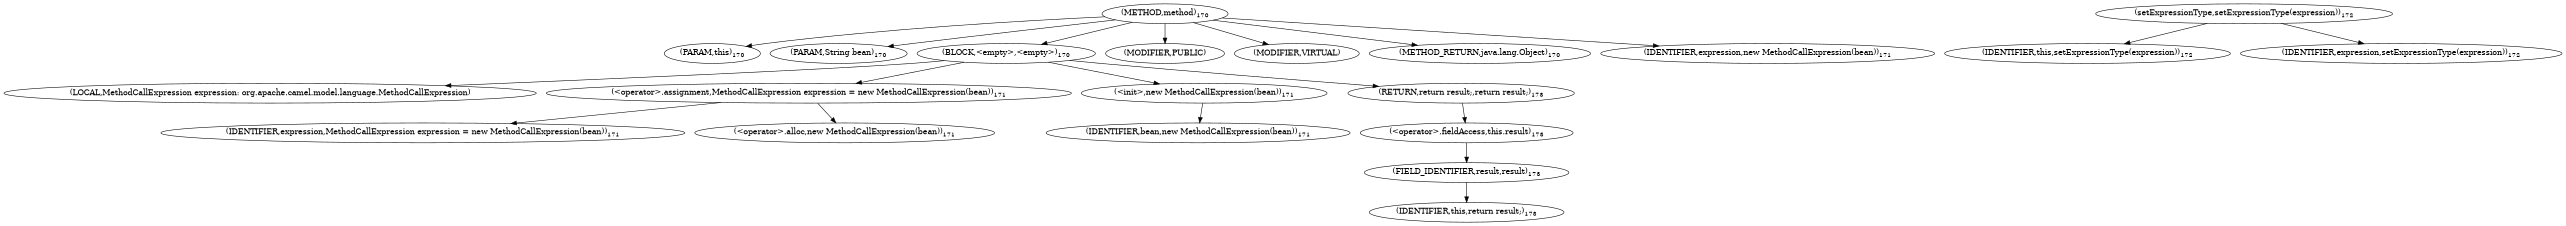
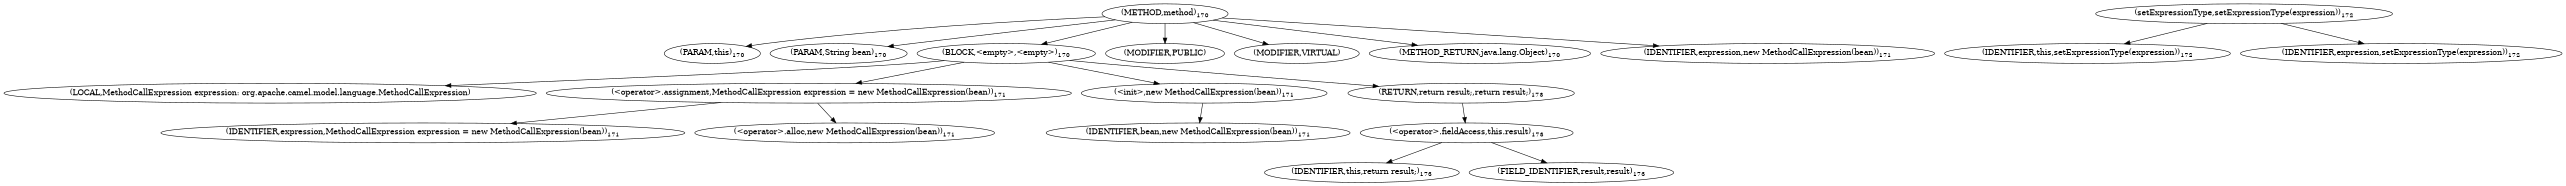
  digraph {
    n1 [label=<(METHOD,method)<SUB>170</SUB>>]
    n2 [label=<(PARAM,this)<SUB>170</SUB>>]
    n3 [label=<(PARAM,String bean)<SUB>170</SUB>>]
    n4 [label=<(BLOCK,&lt;empty&gt;,&lt;empty&gt;)<SUB>170</SUB>>]
    n5 [label=<(MODIFIER,PUBLIC)>]
    n6 [label=<(MODIFIER,VIRTUAL)>]
    n7 [label=<(METHOD_RETURN,java.lang.Object)<SUB>170</SUB>>]
    n8 [label=<(IDENTIFIER,expression,new MethodCallExpression(bean))<SUB>171</SUB>>]
    n9 [label=<(LOCAL,MethodCallExpression expression: org.apache.camel.model.language.MethodCallExpression)>]
    n10 [label=<(&lt;operator&gt;.assignment,MethodCallExpression expression = new MethodCallExpression(bean))<SUB>171</SUB>>]
    n11 [label=<(&lt;init&gt;,new MethodCallExpression(bean))<SUB>171</SUB>>]
    n12 [label=<(RETURN,return result;,return result;)<SUB>173</SUB>>]
    n13 [label=<(IDENTIFIER,expression,MethodCallExpression expression = new MethodCallExpression(bean))<SUB>171</SUB>>]
    n14 [label=<(&lt;operator&gt;.alloc,new MethodCallExpression(bean))<SUB>171</SUB>>]
    n15 [label=<(IDENTIFIER,bean,new MethodCallExpression(bean))<SUB>171</SUB>>]
    n16 [label=<(setExpressionType,setExpressionType(expression))<SUB>172</SUB>>]
    n17 [label=<(IDENTIFIER,this,setExpressionType(expression))<SUB>172</SUB>>]
    n18 [label=<(IDENTIFIER,expression,setExpressionType(expression))<SUB>172</SUB>>]
    n19 [label=<(&lt;operator&gt;.fieldAccess,this.result)<SUB>173</SUB>>]
    n20 [label=<(IDENTIFIER,this,return result;)<SUB>173</SUB>>]
    n21 [label=<(FIELD_IDENTIFIER,result,result)<SUB>173</SUB>>]
    n1 -> n2
    n1 -> n3
    n1 -> n4
    n1 -> n5
    n1 -> n6
    n1 -> n7
    n1 -> n8
    n4 -> n9
    n4 -> n10
    n4 -> n11
    n4 -> n12
    n10 -> n13
    n10 -> n14
    n11 -> n15
    n12 -> n19
    n16 -> n17
    n16 -> n18
-   n21 -> n20
+   n19 -> n20
    n19 -> n21
  }
